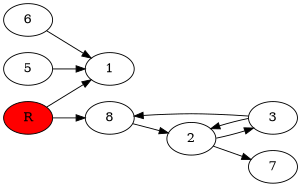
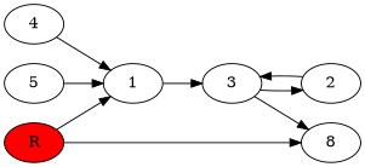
  digraph {
    rankdir=LR
    1
    3
    2
    8
-   6
-   7
+   6 [label=4]
    5
    R [fillcolor="#ff0000" style=filled]
+   1 -> 3
    3 -> 2
    3 -> 8
    2 -> 3
-   2 -> 7
-   8 -> 2
    6 -> 1
    5 -> 1
    R -> 1
    R -> 8
  }
